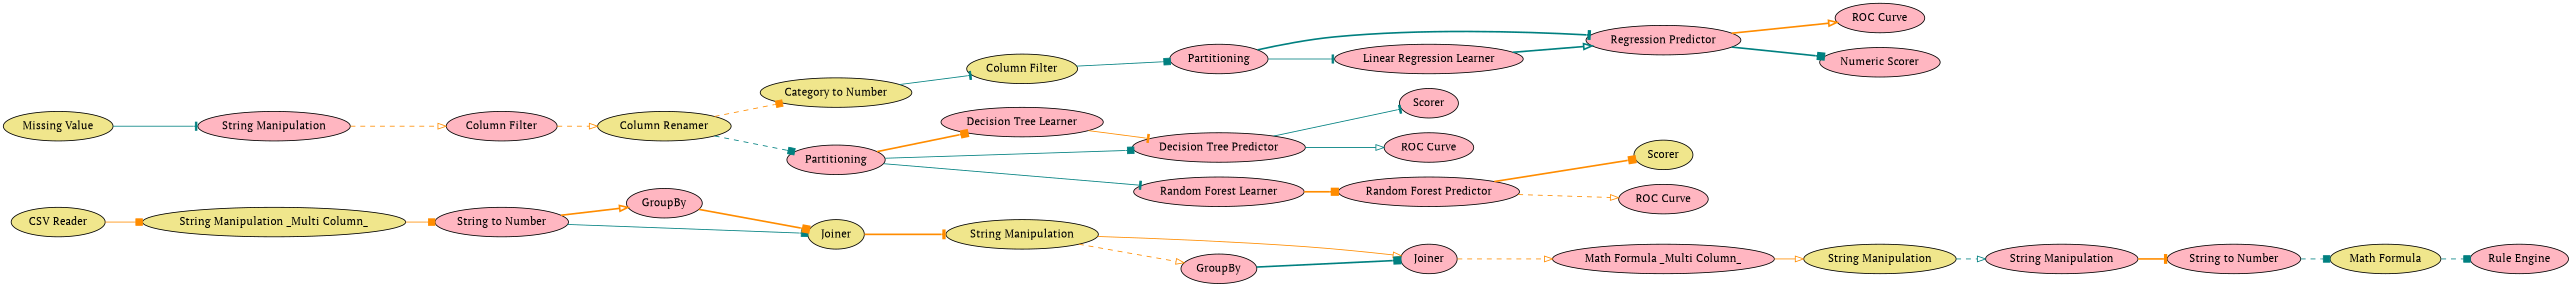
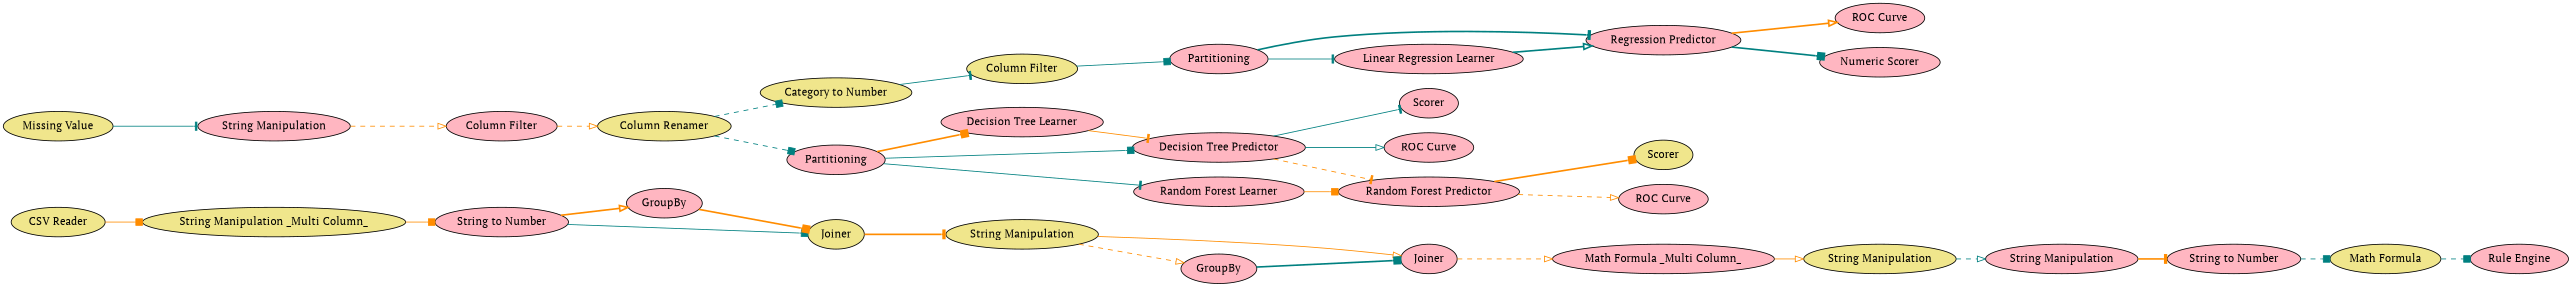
  digraph {
    fontname="PT Serif"
    rankdir=LR
    node [fillcolor=lightpink fontname="PT Serif" style=filled]
    edge [arrowhead=box color=darkorange fontname="PT Serif" style=solid]
    n1 [label="String Manipulation"]
    n2 [label="String to Number"]
    n3 [fillcolor=khaki label="Math Formula"]
    n4 [label="Rule Engine"]
    n5 [fillcolor=khaki label="Category to Number"]
    n6 [fillcolor=khaki label="Column Filter"]
    n7 [label=Partitioning]
    n8 [label="Regression Predictor"]
    n9 [label="Linear Regression Learner"]
    n10 [label="ROC Curve"]
    n11 [label="Numeric Scorer"]
    n12 [fillcolor=khaki label="String Manipulation"]
    n13 [label="String to Number"]
    n14 [label=GroupBy]
    n15 [fillcolor=khaki label=Joiner]
    n16 [fillcolor=khaki label="String Manipulation"]
    n17 [label="Decision Tree Learner"]
    n18 [label="Decision Tree Predictor"]
    n19 [label="Random Forest Predictor"]
    n20 [label=Scorer]
    n21 [label="ROC Curve"]
    n22 [fillcolor=khaki label=Scorer]
    n23 [label="ROC Curve"]
    n24 [label=Joiner]
    n25 [label=GroupBy]
    n26 [label="Math Formula _Multi Column_"]
    n27 [fillcolor=khaki label="String Manipulation _Multi Column_"]
    n28 [fillcolor=khaki label="CSV Reader"]
    n29 [fillcolor=khaki label="Missing Value"]
    n30 [label="String Manipulation"]
    n31 [label="Column Filter"]
    n32 [fillcolor=khaki label="Column Renamer"]
    n33 [label=Partitioning]
    n34 [label="Random Forest Learner"]
    n1 -> n2 [arrowhead=tee style=bold]
    n2 -> n3 [color=teal style=dashed]
    n3 -> n4 [color=teal style=dashed]
    n5 -> n6 [arrowhead=tee color=teal]
    n6 -> n7 [color=teal]
    n7 -> n8 [arrowhead=tee color=teal style=bold]
    n7 -> n9 [arrowhead=tee color=teal]
    n8 -> n10 [arrowhead=onormal style=bold]
    n8 -> n11 [color=teal style=bold]
    n9 -> n8 [arrowhead=onormal color=teal style=bold]
    n12 -> n1 [arrowhead=onormal color=teal style=dashed]
    n13 -> n14 [arrowhead=onormal style=bold]
    n13 -> n15 [color=teal]
    n14 -> n15 [style=bold]
    n15 -> n16 [arrowhead=tee style=bold]
    n16 -> n24 [arrowhead=onormal]
    n16 -> n25 [arrowhead=onormal style=dashed]
    n17 -> n18 [arrowhead=tee]
+   n18 -> n19 [arrowhead=tee style=dashed]
    n18 -> n20 [arrowhead=tee color=teal]
    n18 -> n21 [arrowhead=onormal color=teal]
    n19 -> n22 [style=bold]
    n19 -> n23 [arrowhead=onormal style=dashed]
    n24 -> n26 [arrowhead=onormal style=dashed]
    n25 -> n24 [color=teal style=bold]
    n26 -> n12 [arrowhead=onormal]
    n27 -> n13
    n28 -> n27
    n29 -> n30 [arrowhead=tee color=teal]
    n30 -> n31 [arrowhead=onormal style=dashed]
    n31 -> n32 [arrowhead=onormal style=dashed]
-   n32 -> n5 [style=dashed]
+   n32 -> n5 [color=teal style=dashed]
    n32 -> n33 [color=teal style=dashed]
    n33 -> n17 [style=bold]
    n33 -> n18 [color=teal]
    n33 -> n34 [arrowhead=tee color=teal]
-   n34 -> n19 [style=bold]
+   n34 -> n19
  }
